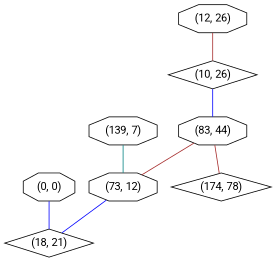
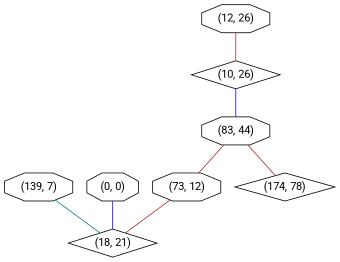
  graph {
    fontname=Roboto
    node [fontname=Roboto shape=octagon]
    edge [color=blue fontname=Roboto weight=1]
    n1 [label="(73, 12)"]
    "(139, 7)"
    "(18, 21)" [shape=diamond]
    "(0, 0)"
    "(10, 26)" [shape=diamond]
    "(12, 26)"
    "(83, 44)"
    "(174, 78)" [shape=diamond]
-   n1 -- "(18, 21)"
-   "(139, 7)" -- n1 [color=teal]
+   n1 -- "(18, 21)" [color=brown]
+   "(139, 7)" -- "(18, 21)" [color=teal]
    "(0, 0)" -- "(18, 21)" [weight=4]
    "(10, 26)" -- "(83, 44)"
    "(12, 26)" -- "(10, 26)" [color=brown]
    "(83, 44)" -- n1 [color=brown]
    "(83, 44)" -- "(174, 78)" [color=brown]
  }
